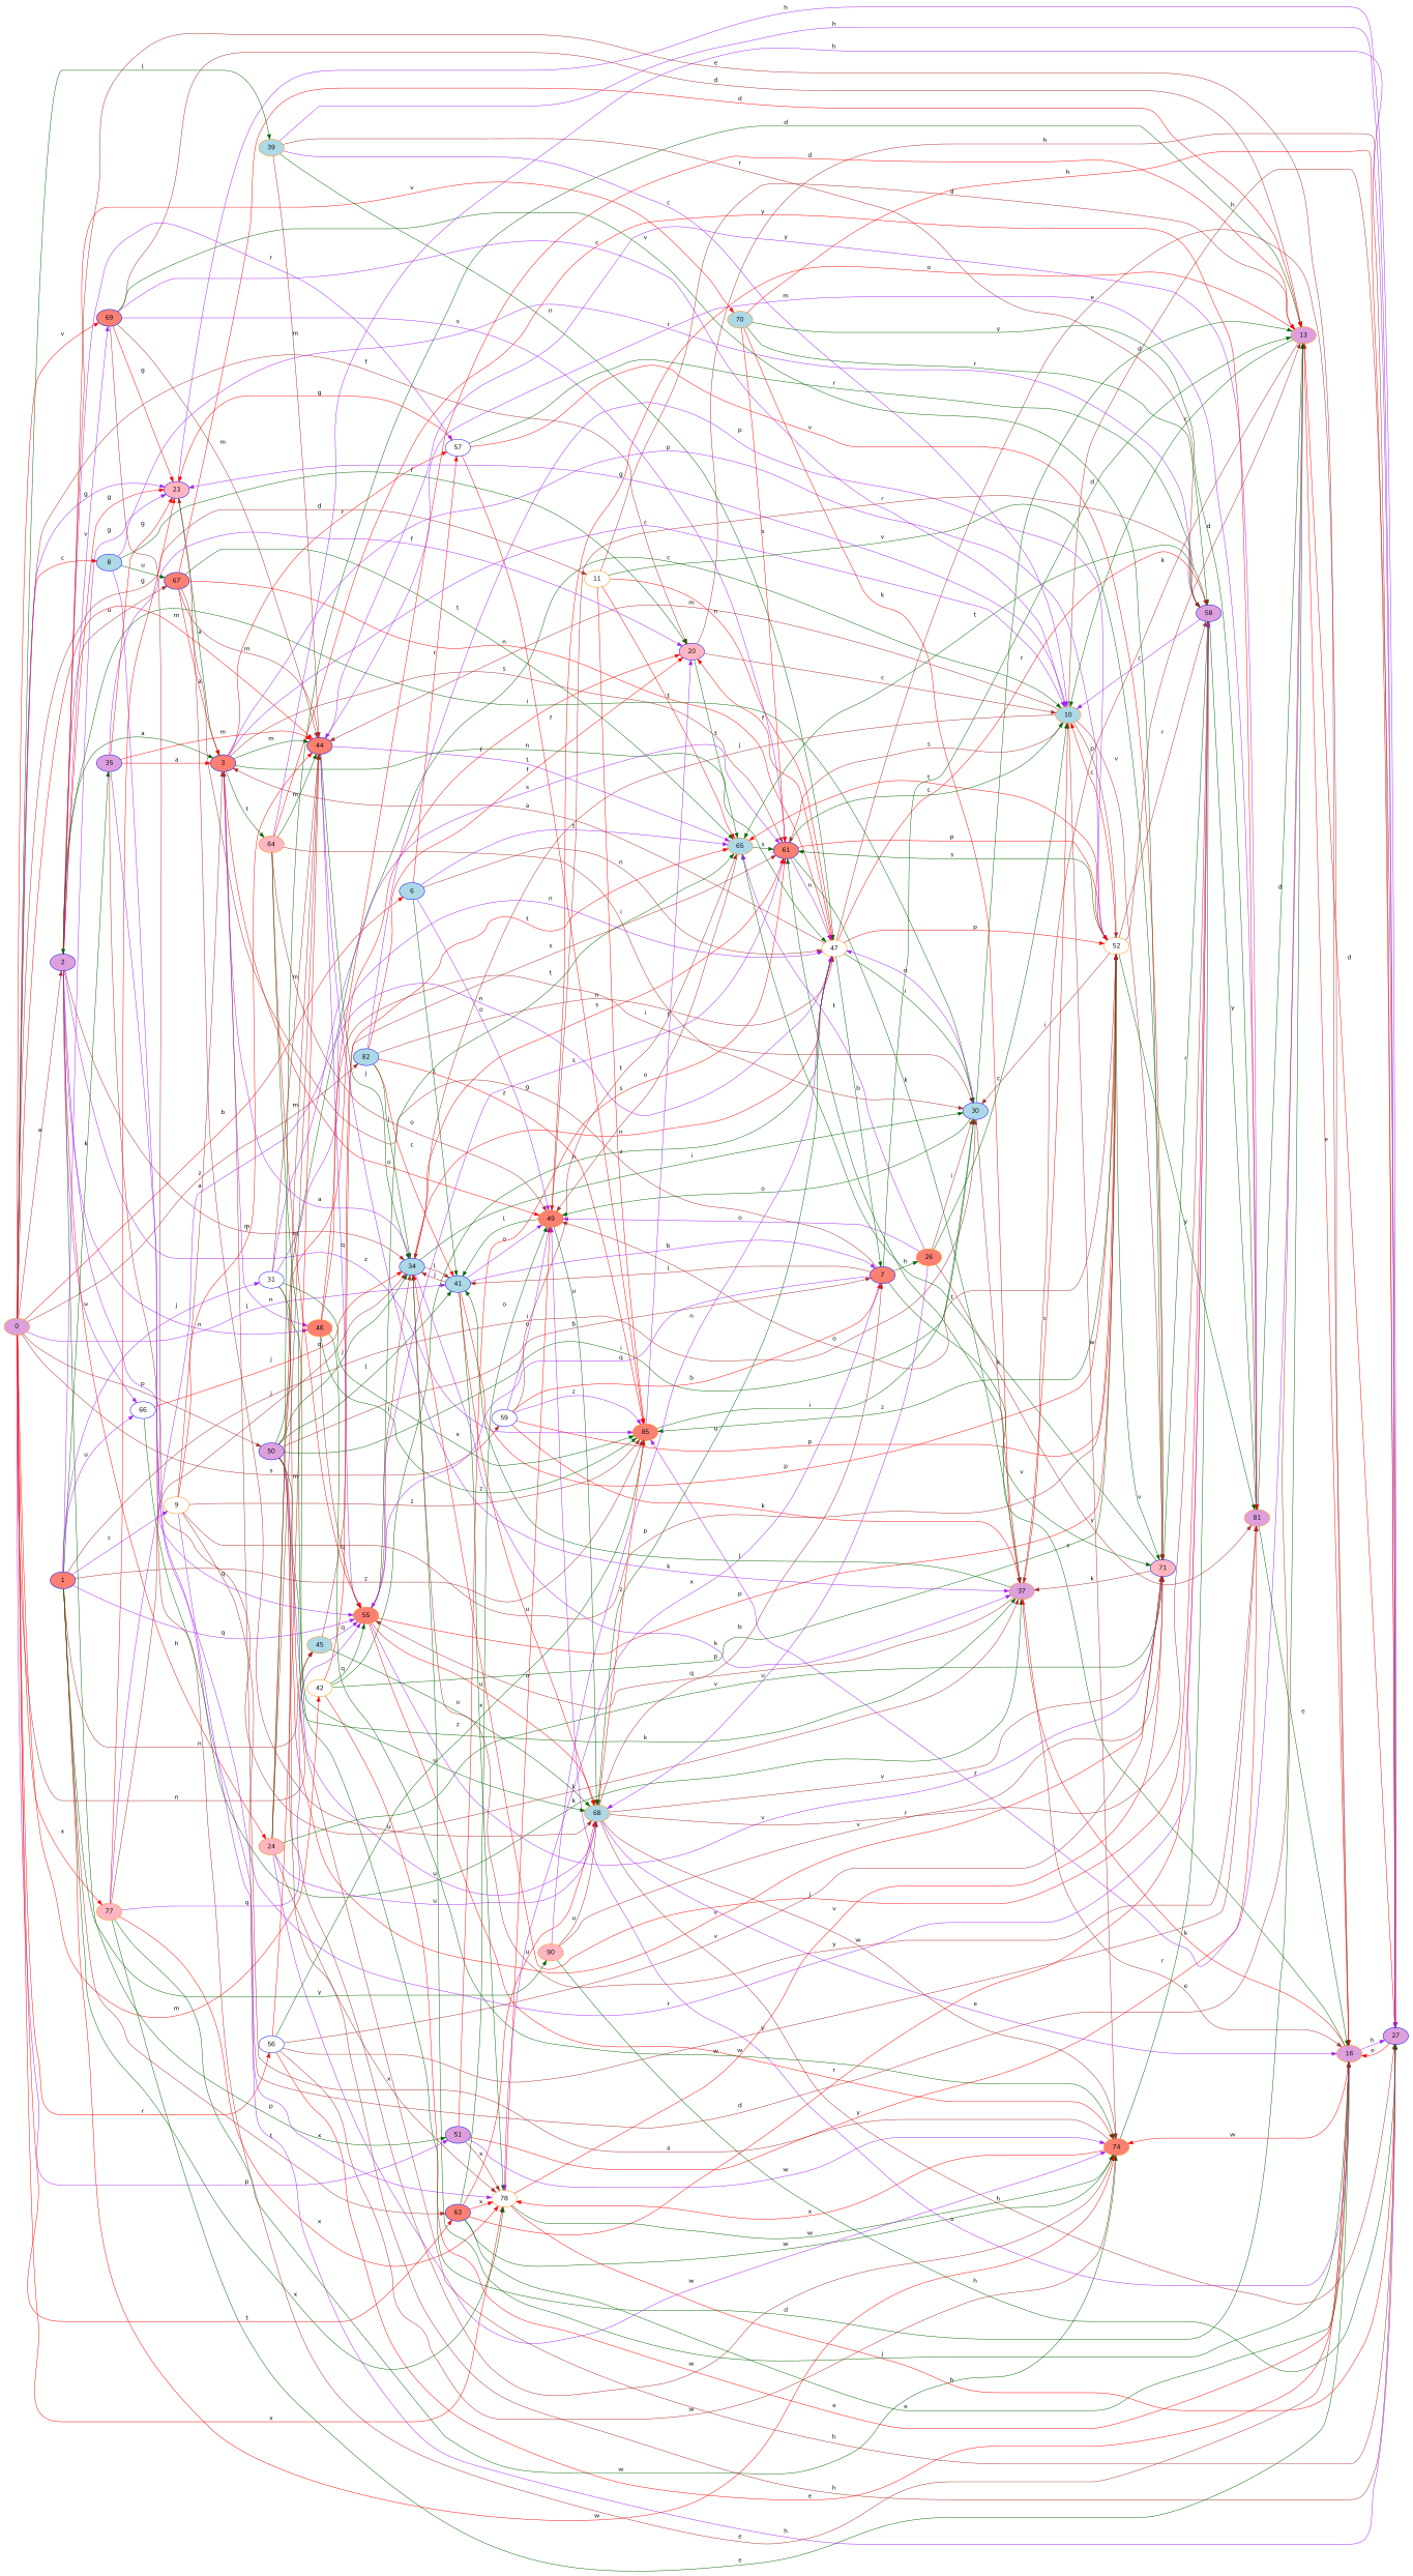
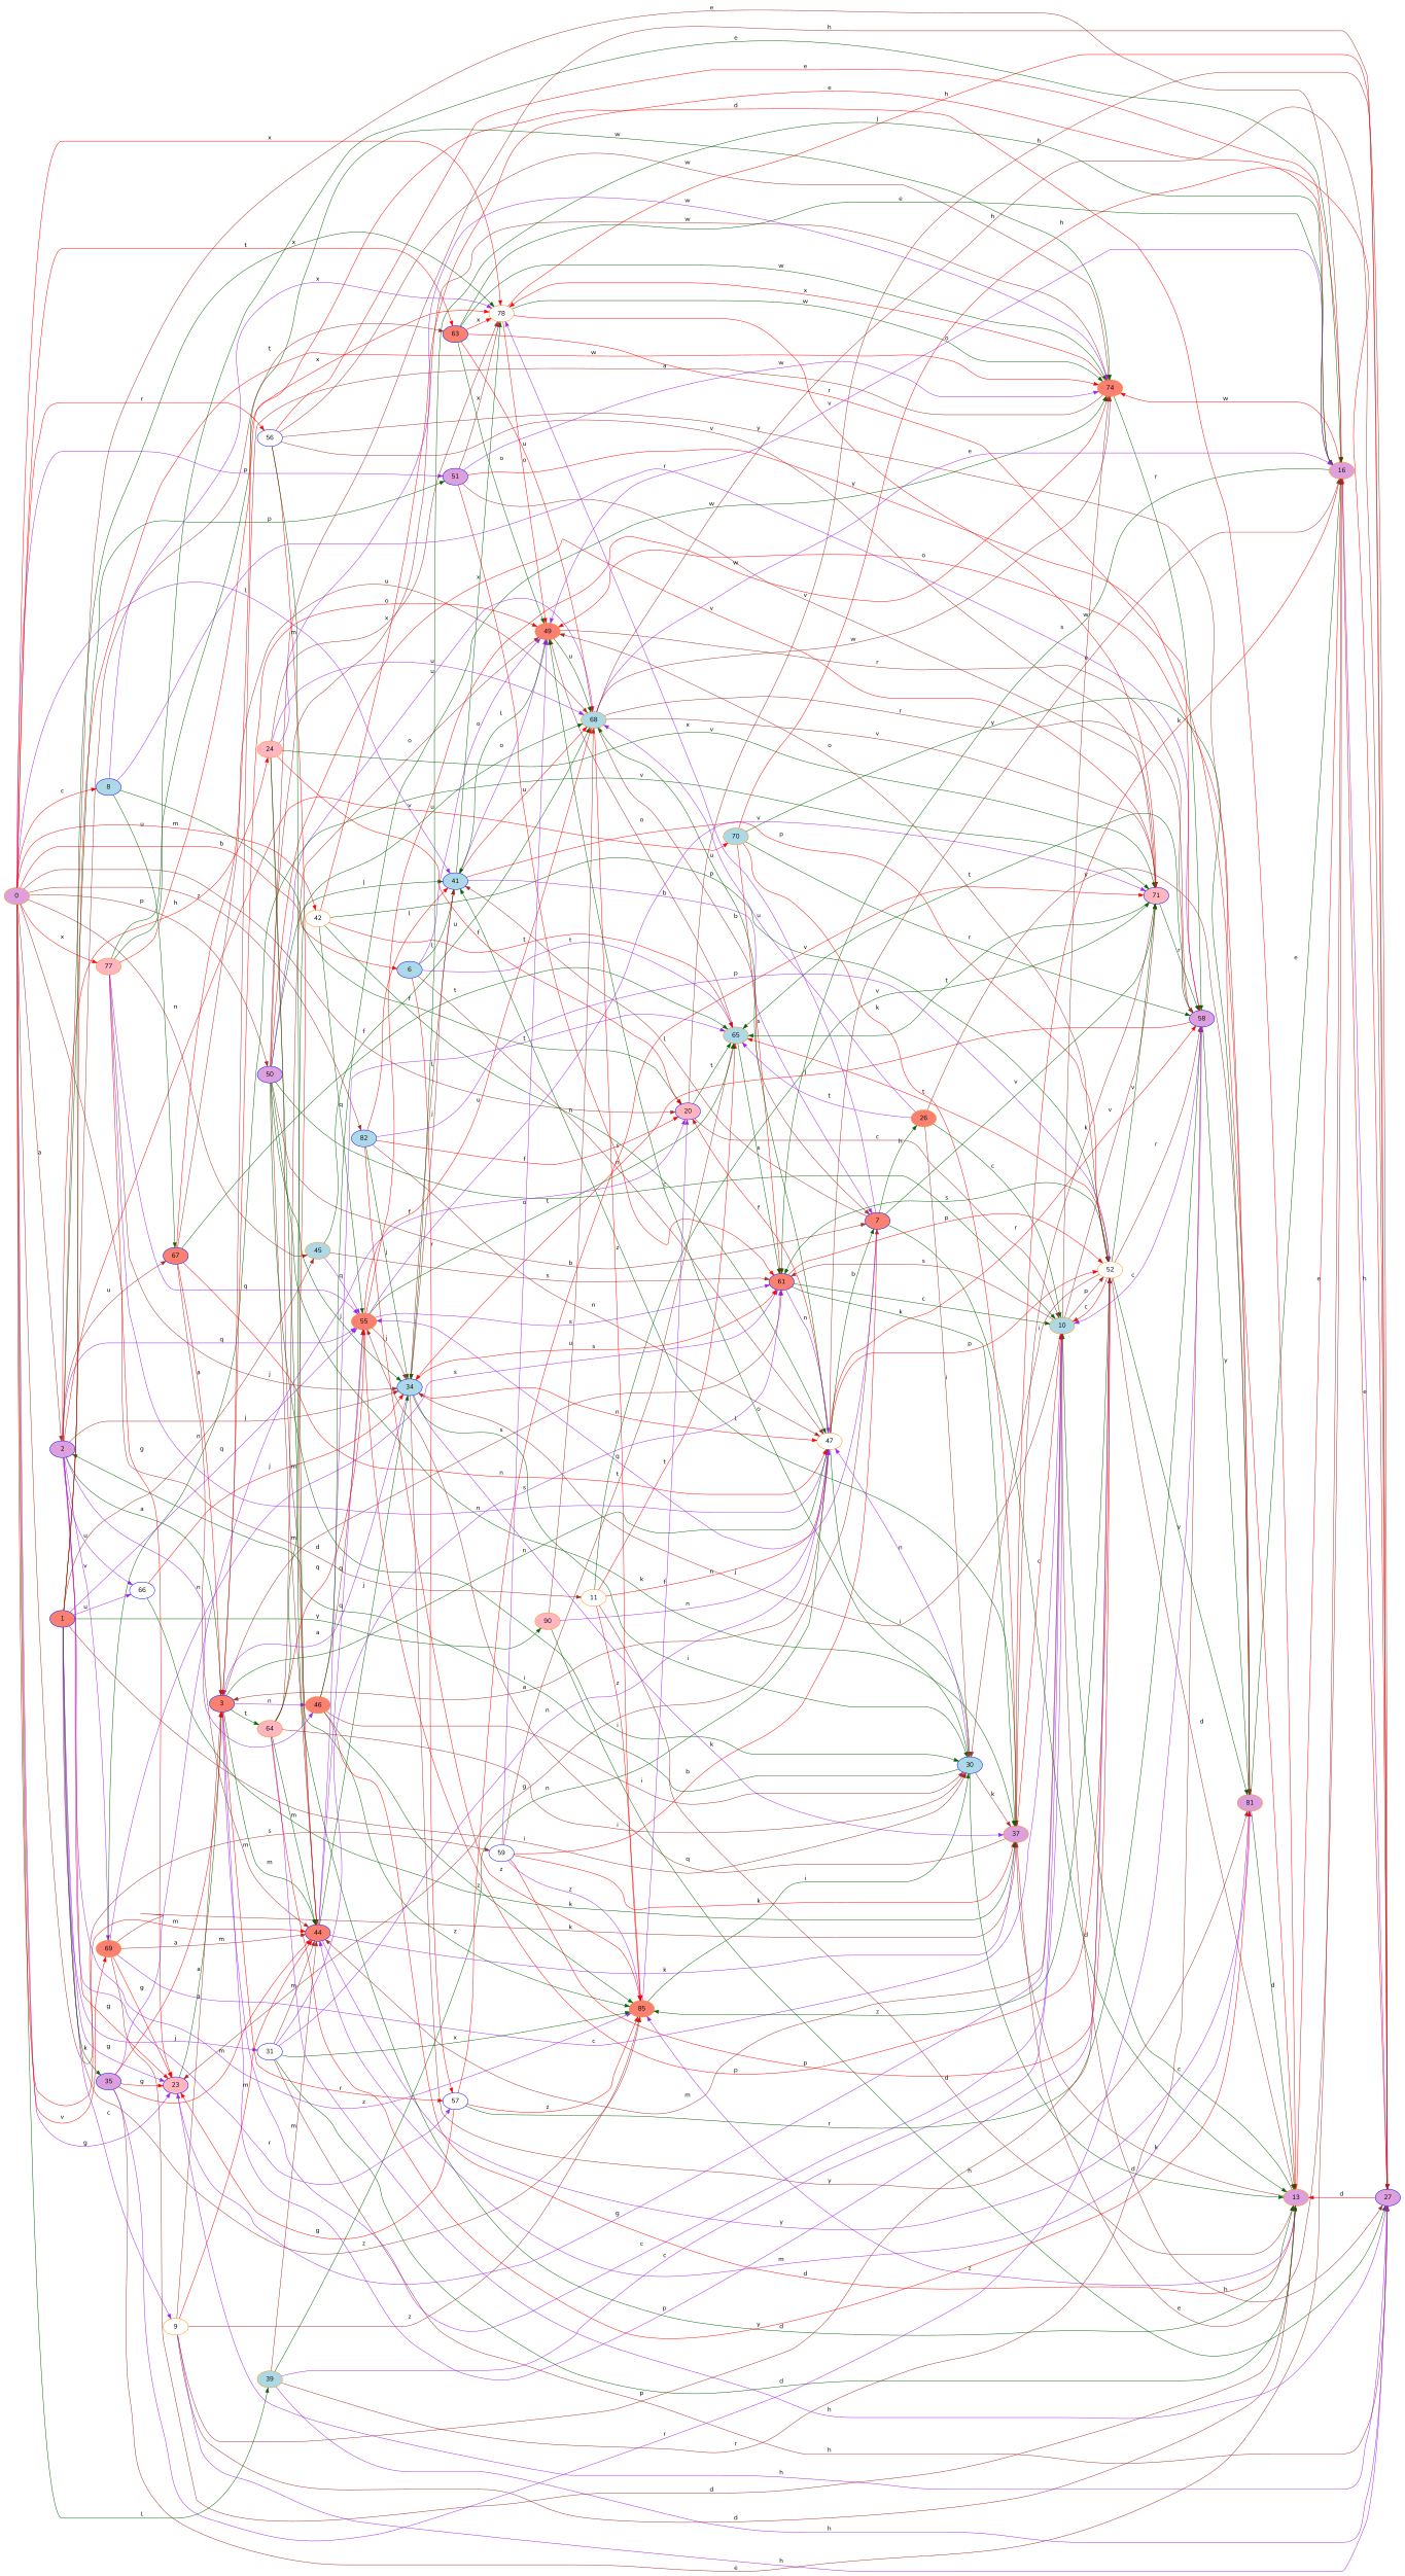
  strict digraph {
    fontname=Nunito
    rankdir=LR
    node [color=darkorange fillcolor=salmon fontname=Nunito style=filled]
    edge [color=brown fontname=Nunito]
    0 [fillcolor=plum]
    2 [color=blue fillcolor=plum]
    6 [color=blue fillcolor=lightblue]
    8 [color=blue fillcolor=lightblue]
    11 [fillcolor=white]
    20 [color=blue fillcolor=lightpink]
    23 [color=blue fillcolor=lightpink]
    39 [fillcolor=lightblue]
    41 [color=blue fillcolor=lightblue]
    42 [fillcolor=white]
    44 [color=blue]
    45 [fillcolor=lightblue]
    50 [color=blue fillcolor=plum]
    51 [color=blue fillcolor=plum]
    56 [color=blue fillcolor=white]
    59 [color=blue fillcolor=white]
    63 [color=blue]
-   69 [color=blue]
+   69
    77 [fillcolor=lightpink]
    78 [fillcolor=white]
    82 [color=blue fillcolor=lightblue]
    55
    66 [color=blue fillcolor=white]
    85
    3 [color=blue]
    16 [fillcolor=plum]
    24 [fillcolor=lightpink]
    34 [color=blue fillcolor=lightblue]
    46
    57 [color=blue fillcolor=white]
    67 [color=blue]
    70 [fillcolor=lightblue]
    47 [fillcolor=white]
    49
    65 [fillcolor=lightblue]
    58 [color=blue fillcolor=plum]
    13 [fillcolor=plum]
    71 [color=blue fillcolor=lightpink]
    10 [fillcolor=lightblue]
    27 [color=blue fillcolor=plum]
    52 [fillcolor=white]
    7 [color=blue]
    68 [fillcolor=lightblue]
    37 [fillcolor=plum]
    81 [fillcolor=plum]
    61 [color=blue]
    30 [color=blue fillcolor=lightblue]
    74
    1 [color=blue]
    9 [fillcolor=white]
    31 [color=blue fillcolor=white]
    35 [color=blue fillcolor=plum]
    n53 [fillcolor=lightpink label=90]
    64 [fillcolor=lightpink]
    26
    0 -> 2 [label=a]
    0 -> 6 [color=red label=b]
    0 -> 8 [color=red label=c]
    0 -> 11 [label=d]
    0 -> 20 [label=f]
    0 -> 23 [color=purple label=g]
    0 -> 39 [color=darkgreen label=l]
    0 -> 41 [color=purple label=l]
    0 -> 42 [color=red label=m]
    0 -> 44 [color=red label=m]
    0 -> 45 [label=n]
    0 -> 50 [label=p]
    0 -> 51 [color=purple label=p]
    0 -> 56 [color=red label=r]
    0 -> 59 [label=s]
    0 -> 63 [color=red label=t]
    0 -> 69 [color=red label=v]
    0 -> 77 [color=red label=x]
    0 -> 78 [color=red label=x]
    0 -> 82 [label=z]
    2 -> 23 [color=red label=g]
    2 -> 51 [color=darkgreen label=p]
    2 -> 69 [color=purple label=v]
    2 -> 55 [color=purple label=q]
    2 -> 66 [color=purple label=u]
    2 -> 85 [color=purple label=z]
    2 -> 3 [color=darkgreen label=a]
    2 -> 16 [label=e]
    2 -> 24 [color=red label=h]
    2 -> 34 [label=j]
    2 -> 46 [color=purple label=n]
    2 -> 57 [color=purple label=r]
    2 -> 67 [label=u]
    2 -> 70 [color=red label=v]
    6 -> 41 [color=darkgreen label=l]
    6 -> 57 [color=red label=r]
    6 -> 47 [label=n]
    6 -> 49 [color=purple label=o]
    6 -> 65 [color=purple label=t]
    8 -> 20 [color=darkgreen label=f]
    8 -> 78 [color=purple label=x]
    8 -> 67 [color=darkgreen label=u]
    8 -> 58 [color=purple label=r]
    11 -> 85 [color=red label=z]
    11 -> 47 [color=red label=n]
    11 -> 65 [color=red label=t]
    11 -> 13 [label=d]
    11 -> 71 [color=darkgreen label=v]
    20 -> 65 [color=darkgreen label=t]
    20 -> 10 [label=c]
    20 -> 27 [label=h]
    23 -> 3 [color=darkgreen label=a]
    23 -> 27 [color=purple label=h]
    39 -> 44 [label=m]
    39 -> 47 [color=darkgreen label=n]
    39 -> 58 [label=r]
    39 -> 10 [color=purple label=c]
    39 -> 27 [color=purple label=h]
    41 -> 78 [color=darkgreen label=x]
    41 -> 34 [label=j]
    41 -> 49 [color=purple label=o]
    41 -> 52 [color=red label=p]
    41 -> 7 [color=purple label=b]
    41 -> 68 [color=red label=u]
    42 -> 55 [color=darkgreen label=q]
    42 -> 16 [color=red label=e]
    42 -> 47 [color=darkgreen label=n]
    42 -> 65 [color=red label=t]
    42 -> 52 [color=darkgreen label=p]
    44 -> 55 [color=purple label=q]
    44 -> 34 [color=darkgreen label=j]
    44 -> 65 [color=purple label=t]
    44 -> 37 [color=purple label=k]
    44 -> 81 [color=purple label=y]
    45 -> 55 [color=purple label=q]
    45 -> 68 [color=darkgreen label=u]
    45 -> 61 [label=s]
    50 -> 41 [color=darkgreen label=l]
    50 -> 44 [label=m]
    50 -> 34 [color=darkgreen label=j]
    50 -> 71 [color=red label=v]
    50 -> 10 [color=darkgreen label=c]
    50 -> 27 [label=h]
    50 -> 7 [label=b]
    50 -> 68 [color=purple label=u]
    50 -> 37 [color=darkgreen label=k]
    50 -> 30 [color=darkgreen label=i]
    50 -> 74 [label=w]
    51 -> 78 [label=x]
    51 -> 81 [color=red label=y]
    51 -> 61 [color=red label=s]
    51 -> 74 [color=purple label=w]
    56 -> 44 [color=red label=m]
    56 -> 85 [color=darkgreen label=z]
    56 -> 16 [color=red label=e]
    56 -> 71 [label=v]
    56 -> 81 [label=y]
    56 -> 74 [label=w]
    59 -> 85 [color=purple label=z]
    59 -> 49 [color=purple label=o]
    59 -> 65 [label=t]
    59 -> 52 [color=red label=p]
    59 -> 7 [color=red label=b]
    59 -> 37 [color=red label=k]
    63 -> 78 [color=red label=x]
    63 -> 16 [color=darkgreen label=e]
    63 -> 49 [color=darkgreen label=o]
    63 -> 58 [color=red label=r]
    63 -> 68 [color=red label=u]
    63 -> 74 [color=darkgreen label=w]
    69 -> 23 [color=red label=g]
    69 -> 44 [label=m]
    69 -> 13 [label=d]
    69 -> 71 [color=darkgreen label=v]
    69 -> 10 [color=purple label=c]
    69 -> 37 [label=k]
    69 -> 61 [color=purple label=s]
    77 -> 23 [color=red label=g]
    77 -> 78 [color=red label=x]
    77 -> 55 [color=purple label=q]
    77 -> 16 [color=darkgreen label=e]
    77 -> 34 [label=j]
    77 -> 47 [color=purple label=n]
    77 -> 74 [color=darkgreen label=w]
    78 -> 49 [color=red label=o]
    78 -> 71 [color=red label=v]
    78 -> 27 [color=red label=h]
    78 -> 74 [color=darkgreen label=w]
    82 -> 20 [color=red label=f]
-   82 -> 41 [color=red label=c]
+   82 -> 41 [color=red label=l]
    82 -> 85 [color=red label=z]
    82 -> 34 [color=darkgreen label=j]
    82 -> 47 [label=n]
    82 -> 52 [color=purple label=p]
    55 -> 34 [label=j]
    55 -> 65 [color=darkgreen label=t]
    55 -> 71 [color=purple label=v]
    55 -> 52 [color=red label=p]
    55 -> 68 [color=red label=u]
    55 -> 61 [color=purple label=s]
    55 -> 74 [color=red label=w]
    66 -> 34 [color=red label=j]
    66 -> 37 [color=darkgreen label=k]
    85 -> 20 [color=purple label=f]
    85 -> 30 [color=darkgreen label=i]
    3 -> 44 [color=darkgreen label=m]
    3 -> 46 [color=purple label=n]
    3 -> 57 [color=red label=r]
    3 -> 47 [color=darkgreen label=n]
    3 -> 49 [color=red label=o]
    3 -> 10 [color=purple label=c]
    3 -> 52 [color=purple label=p]
    3 -> 61 [label=s]
    3 -> 64 [color=darkgreen label=t]
    16 -> 34 [color=darkgreen label=j]
    16 -> 49 [color=purple label=o]
    16 -> 27 [color=purple label=h]
    16 -> 37 [color=red label=k]
    16 -> 61 [color=darkgreen label=s]
    16 -> 74 [color=red label=w]
    24 -> 20 [color=red label=f]
    24 -> 44 [label=m]
    24 -> 78 [label=x]
    24 -> 13 [color=darkgreen label=d]
    24 -> 71 [color=darkgreen label=v]
    24 -> 68 [color=purple label=u]
    24 -> 74 [color=purple label=w]
    34 -> 41 [label=l]
    34 -> 3 [color=purple label=a]
    34 -> 47 [color=red label=n]
    34 -> 37 [color=purple label=k]
    34 -> 81 [label=y]
    34 -> 61 [color=red label=s]
    34 -> 30 [color=darkgreen label=i]
    46 -> 55 [label=q]
    46 -> 85 [color=darkgreen label=z]
    46 -> 13 [color=red label=d]
    46 -> 30 [label=i]
    46 -> 74 [color=darkgreen label=w]
    57 -> 23 [color=red label=g]
    57 -> 85 [color=red label=z]
    57 -> 58 [color=darkgreen label=r]
    57 -> 71 [color=red label=v]
    67 -> 44 [label=m]
    67 -> 3 [color=red label=a]
    67 -> 47 [color=red label=n]
    67 -> 65 [color=darkgreen label=t]
    67 -> 13 [color=red label=d]
    67 -> 68 [label=u]
    70 -> 58 [color=darkgreen label=r]
    70 -> 27 [color=red label=h]
    70 -> 37 [color=red label=k]
    70 -> 81 [color=darkgreen label=y]
    70 -> 61 [color=red label=s]
    47 -> 20 [color=red label=f]
    47 -> 3 [label=a]
    47 -> 16 [label=e]
    47 -> 58 [color=red label=r]
    47 -> 52 [color=red label=p]
    47 -> 7 [color=darkgreen label=b]
    47 -> 68 [color=darkgreen label=u]
    47 -> 30 [color=darkgreen label=i]
    49 -> 41 [color=darkgreen label=l]
    49 -> 58 [label=r]
    49 -> 68 [color=darkgreen label=u]
    65 -> 49 [label=o]
    65 -> 61 [color=darkgreen label=s]
    58 -> 34 [color=red label=j]
    58 -> 65 [color=darkgreen label=t]
    58 -> 10 [color=purple label=c]
    58 -> 81 [color=darkgreen label=y]
    13 -> 85 [color=purple label=z]
    13 -> 16 [color=red label=e]
    13 -> 49 [color=red label=o]
    13 -> 10 [color=darkgreen label=c]
    13 -> 37 [label=k]
    71 -> 65 [color=darkgreen label=t]
    71 -> 58 [color=darkgreen label=r]
    71 -> 37 [label=k]
    10 -> 23 [color=purple label=g]
    10 -> 44 [label=m]
    10 -> 34 [label=j]
    10 -> 71 [label=v]
    10 -> 27 [label=h]
    10 -> 52 [label=p]
    10 -> 61 [label=s]
    10 -> 74 [label=w]
    27 -> 16 [color=red label=e]
    27 -> 13 [color=red label=d]
    52 -> 85 [color=darkgreen label=z]
    52 -> 49 [label=o]
    52 -> 65 [color=red label=t]
    52 -> 58 [label=r]
    52 -> 13 [label=d]
    52 -> 71 [color=darkgreen label=v]
    52 -> 10 [color=red label=c]
    52 -> 81 [color=darkgreen label=y]
    52 -> 61 [color=darkgreen label=s]
    52 -> 30 [label=i]
    7 -> 23 [label=g]
    7 -> 41 [label=l]
    7 -> 78 [color=purple label=x]
    7 -> 55 [color=purple label=q]
    7 -> 13 [color=darkgreen label=d]
    7 -> 71 [color=darkgreen label=v]
    7 -> 26 [color=darkgreen label=h]
    68 -> 85 [color=red label=z]
    68 -> 16 [color=purple label=e]
    68 -> 58 [label=r]
    68 -> 71 [label=v]
    68 -> 27 [label=h]
    68 -> 7 [label=b]
    68 -> 74 [label=w]
    37 -> 41 [color=darkgreen label=l]
    37 -> 55 [label=q]
    37 -> 16 [label=e]
    37 -> 10 [color=red label=c]
    81 -> 44 [color=purple label=m]
    81 -> 16 [color=darkgreen label=e]
    81 -> 13 [color=darkgreen label=d]
    61 -> 47 [color=purple label=n]
    61 -> 10 [color=darkgreen label=c]
    61 -> 52 [color=red label=p]
    61 -> 37 [color=darkgreen label=k]
    30 -> 2 [color=darkgreen label=i]
    30 -> 47 [color=purple label=n]
    30 -> 49 [color=darkgreen label=o]
    30 -> 13 [color=darkgreen label=d]
    30 -> 37 [label=k]
    74 -> 78 [color=red label=x]
    74 -> 3 [label=a]
    74 -> 58 [color=darkgreen label=r]
    1 -> 23 [color=purple label=g]
    1 -> 45 [label=n]
    1 -> 63 [label=t]
    1 -> 78 [color=darkgreen label=x]
    1 -> 55 [color=purple label=q]
    1 -> 66 [color=purple label=u]
    1 -> 85 [label=z]
    1 -> 30 [label=i]
    1 -> 74 [color=red label=w]
    1 -> 9 [color=purple label=c]
    1 -> 31 [color=purple label=j]
    1 -> 35 [color=darkgreen label=k]
    1 -> n53 [color=darkgreen label=y]
    9 -> 44 [color=red label=m]
    9 -> 85 [label=z]
    9 -> 3 [label=a]
    9 -> 13 [label=d]
    9 -> 27 [color=purple label=h]
    9 -> 52 [label=p]
    31 -> 44 [label=m]
    31 -> 85 [color=darkgreen label=x]
    31 -> 47 [color=purple label=n]
    31 -> 13 [color=darkgreen label=d]
    31 -> 27 [label=h]
    31 -> 61 [color=purple label=s]
    35 -> 20 [color=purple label=f]
    35 -> 23 [color=red label=g]
    35 -> 44 [color=red label=m]
    35 -> 3 [color=red label=a]
    35 -> 16 [label=e]
    35 -> 58 [color=purple label=r]
    n53 -> 47 [color=purple label=n]
-   n53 -> 71 [label=v]
+   51 -> 71 [label=v]
    n53 -> 27 [color=darkgreen label=h]
    n53 -> 68 [label=u]
    64 -> 44 [color=darkgreen label=m]
    64 -> 55 [color=red label=q]
    64 -> 49 [label=o]
    64 -> 27 [color=purple label=h]
    64 -> 68 [color=darkgreen label=u]
    64 -> 81 [color=red label=y]
    64 -> 30 [label=i]
-   26 -> 49 [color=purple label=o]
    26 -> 65 [color=purple label=t]
    26 -> 10 [color=darkgreen label=c]
    26 -> 68 [color=purple label=u]
    26 -> 81 [label=y]
    26 -> 30 [label=i]
  }
